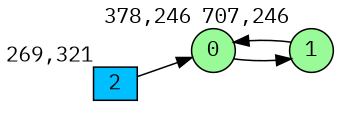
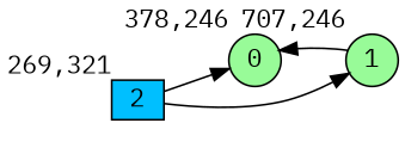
  digraph {
    bgcolor=white
    fontname="IBM Plex Mono"
    rankdir=LR
    node [fillcolor=palegreen fixedsize=true fontname="IBM Plex Mono" shape=circle style=filled]
    edge [fontname="IBM Plex Mono"]
    0 [height=0.3 width=0.4 xlabel="378,246"]
    1 [height=0.3 width=0.4 xlabel="707,246"]
    2 [fillcolor=deepskyblue height=0.3 shape=box width=0.4 xlabel="269,321"]
-   0 -> 1
+   2 -> 1
    1 -> 0
    2 -> 0
  }
